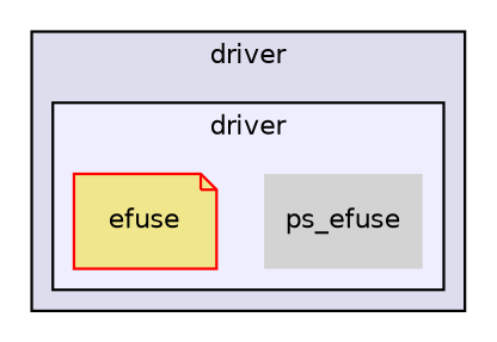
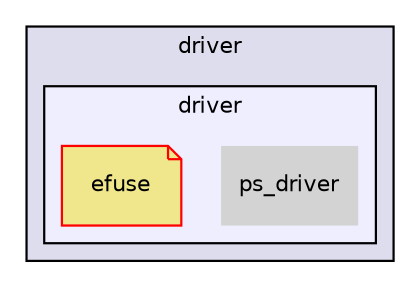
  digraph {
    compound=true
    node [fontname=Helvetica fontsize=10 style=filled]
-   n1 [label=ps_efuse shape=plaintext fillcolor=lightgrey]
+   n1 [label=ps_driver shape=plaintext fillcolor=lightgrey]
    n2 [color=red fillcolor=khaki label=efuse shape=note]
    subgraph cluster_1 {
      bgcolor="#ddddee"
      fontname=Helvetica
      fontsize=10
      label=driver
      pencolor=black
      subgraph cluster_2 {
        bgcolor="#eeeeff"
        fontname=Helvetica
        fontsize=10
        pencolor=black
        n1
        n2
      }
    }
  }
